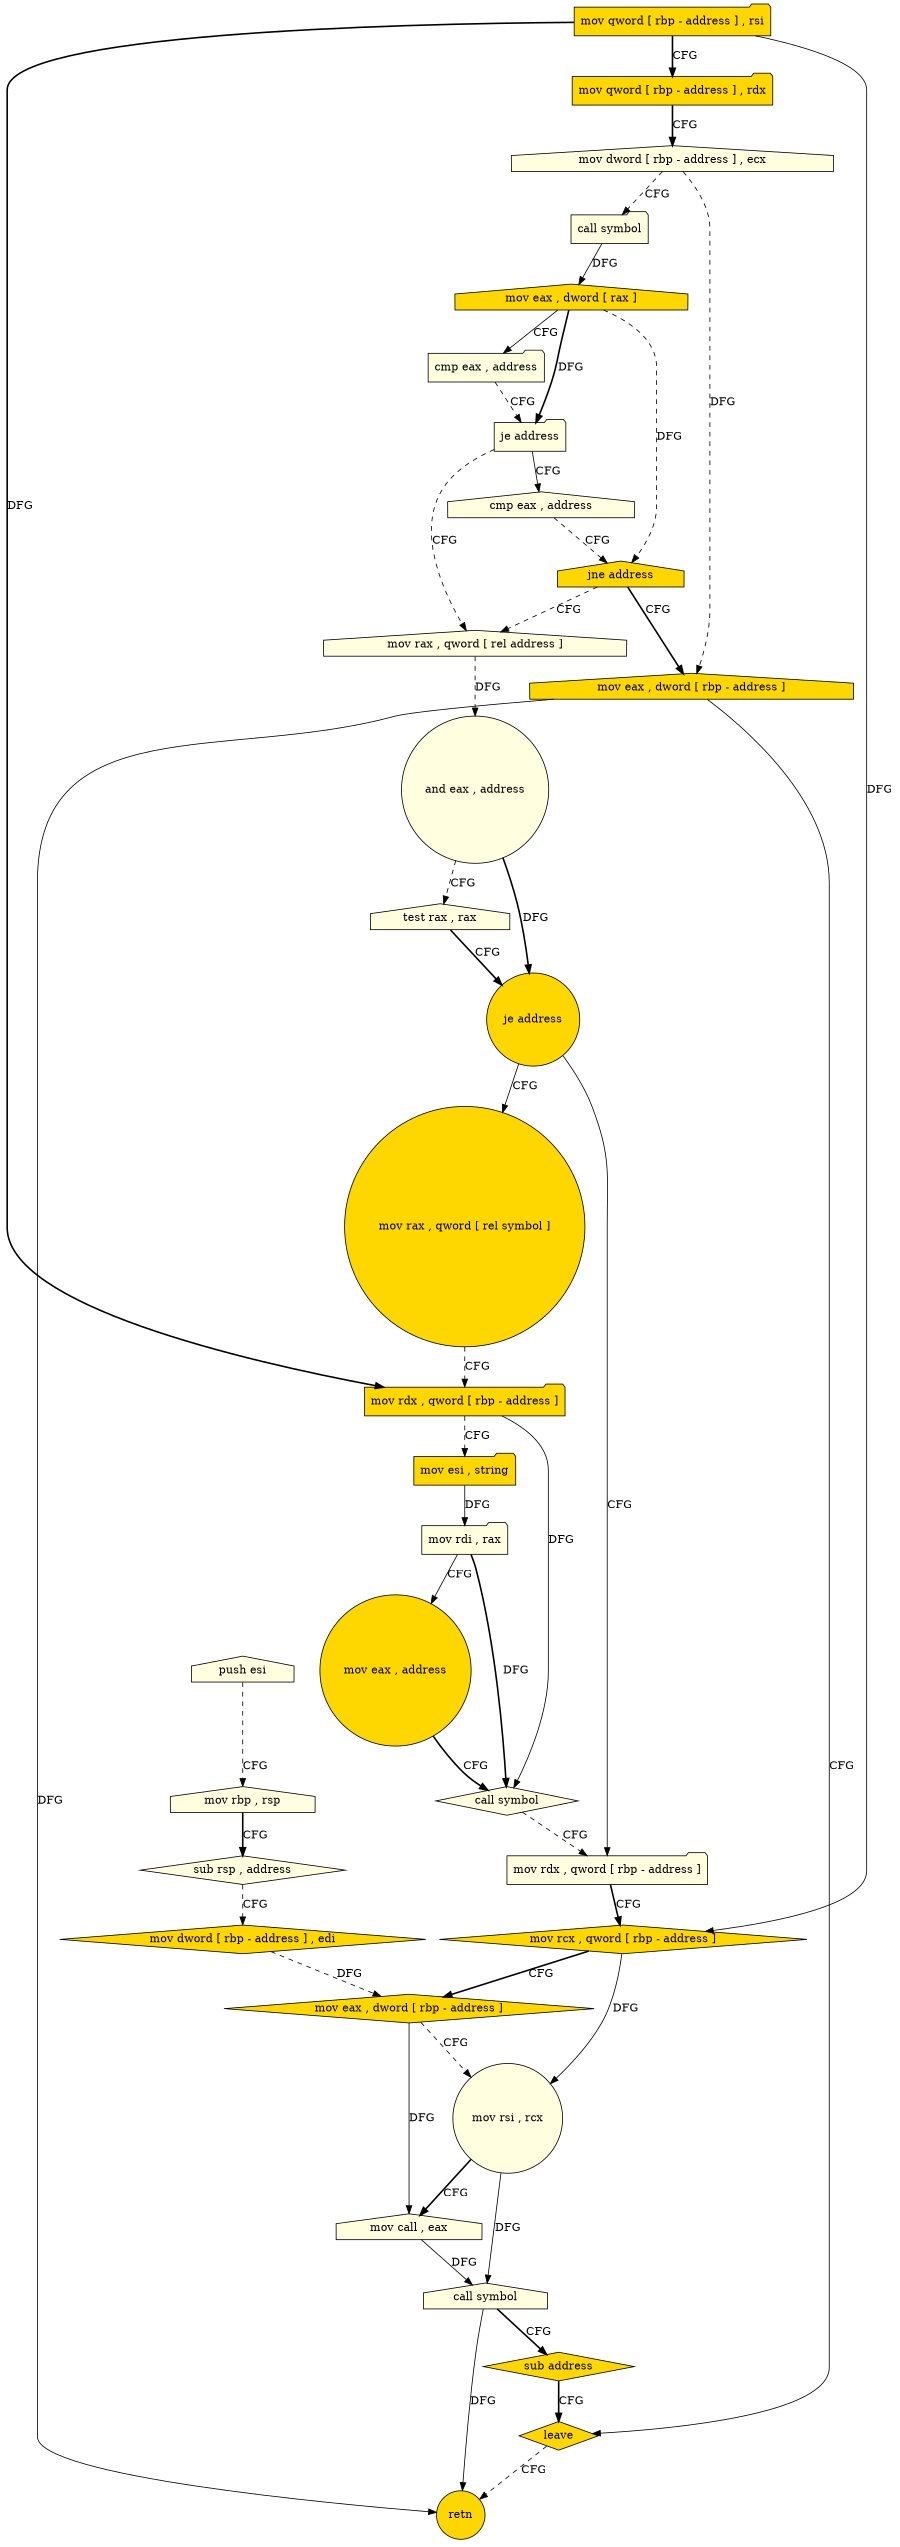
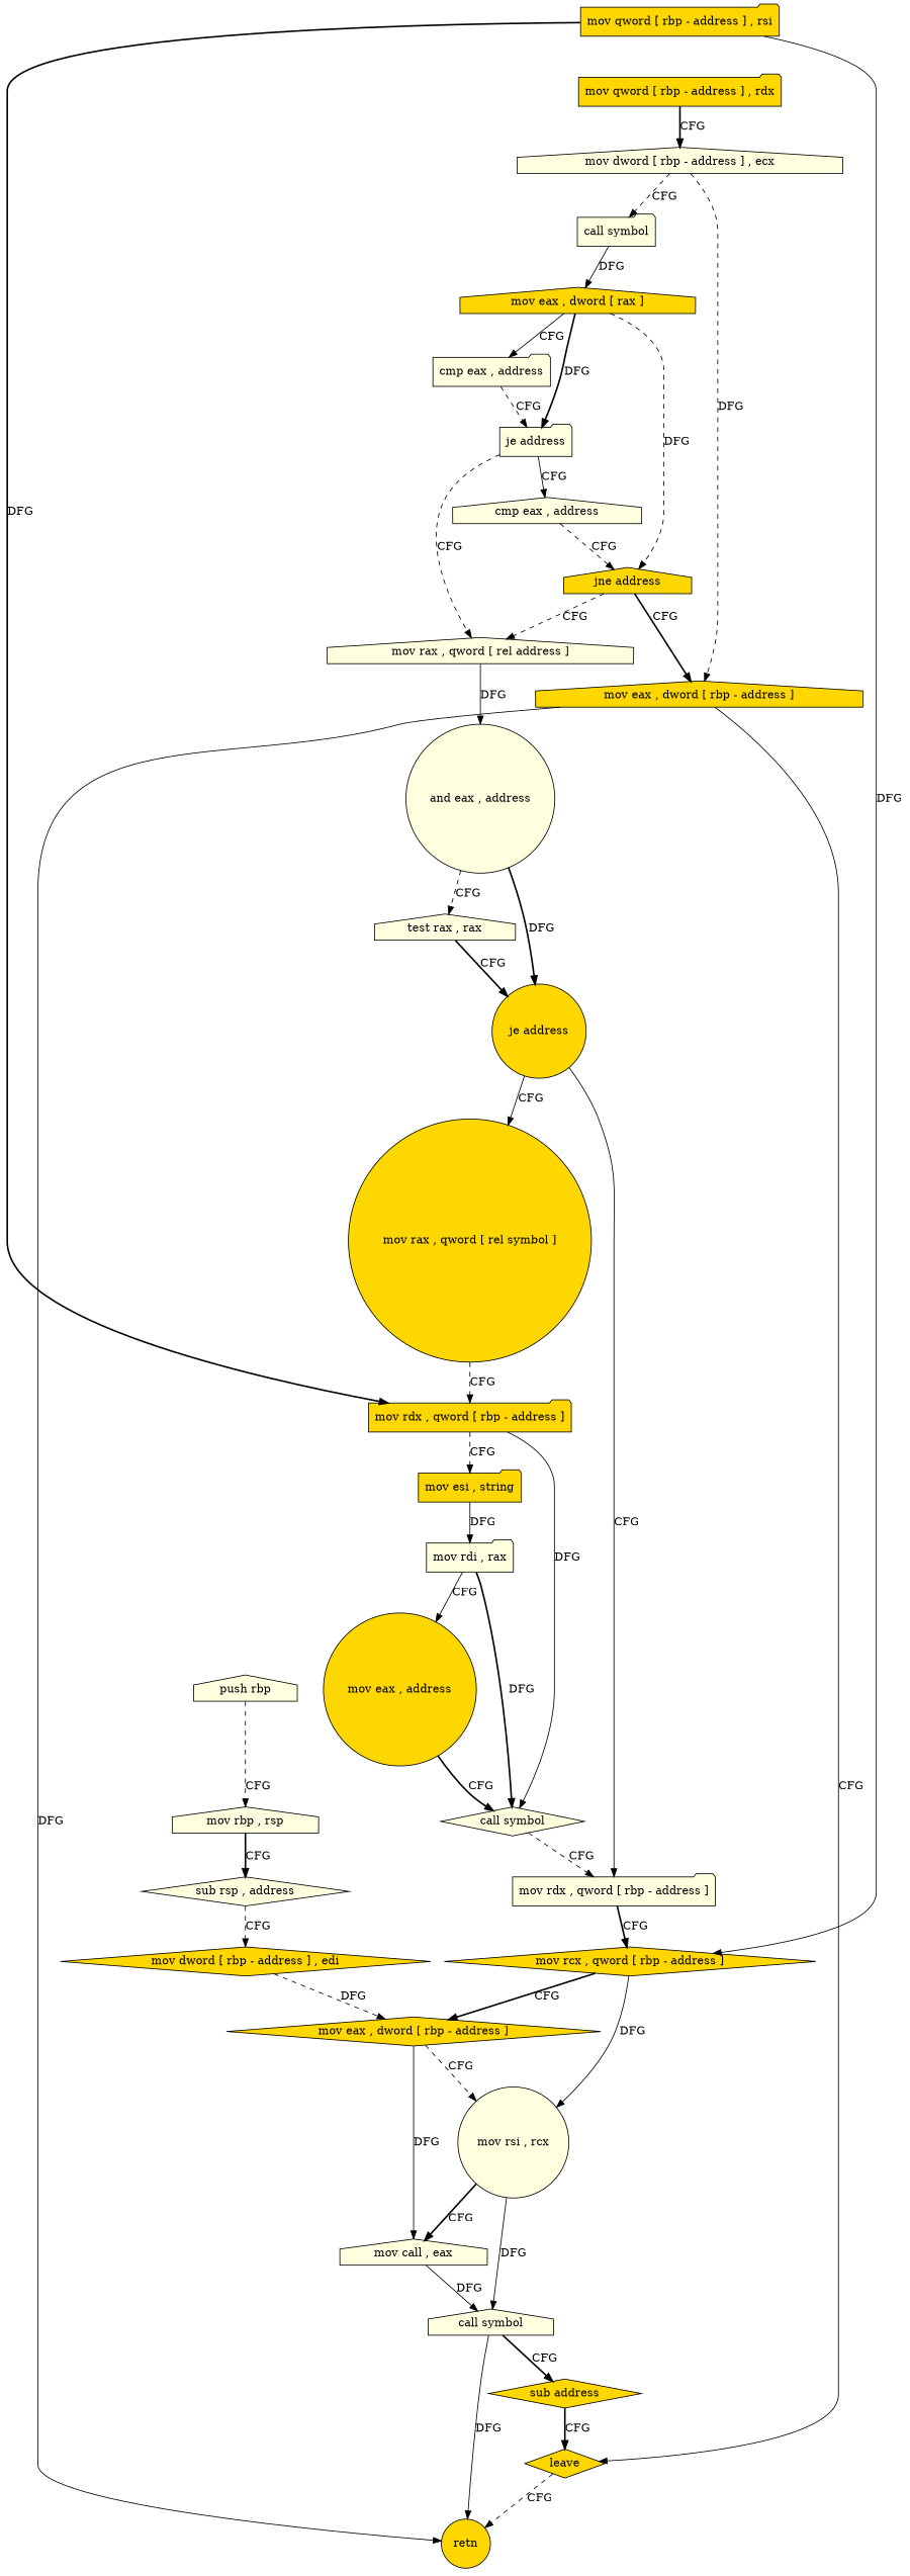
  digraph {
    node [fillcolor=lightyellow shape=house style=filled]
    edge [style=solid]
-   n1 [label="push esi"]
+   n1 [label="push rbp"]
    n2 [label="mov rbp , rsp"]
    n3 [label="sub rsp , address" shape=diamond]
    n4 [fillcolor=gold label="mov dword [ rbp - address ] , edi" shape=diamond]
    n5 [fillcolor=gold label="mov eax , dword [ rbp - address ]" shape=diamond]
    n6 [fillcolor=gold label="mov qword [ rbp - address ] , rsi" shape=folder]
    n7 [fillcolor=gold label="mov qword [ rbp - address ] , rdx" shape=folder]
    n8 [fillcolor=gold label="mov rcx , qword [ rbp - address ]" shape=diamond]
    n9 [fillcolor=gold label="mov rdx , qword [ rbp - address ]" shape=folder]
    n10 [label="mov rsi , rcx" shape=circle]
    n11 [label="mov call , eax"]
    n12 [label="mov dword [ rbp - address ] , ecx"]
    n13 [fillcolor=gold label="mov esi , string" shape=folder]
    n14 [label="call symbol" shape=diamond]
    n15 [label="call symbol" shape=folder]
    n16 [fillcolor=gold label="mov eax , dword [ rbp - address ]"]
    n17 [fillcolor=gold label="mov eax , dword [ rax ]"]
    n18 [fillcolor=gold label=leave shape=diamond]
    n19 [fillcolor=gold label=retn shape=circle]
    n20 [label="cmp eax , address" shape=folder]
    n21 [label="je address" shape=folder]
    n22 [fillcolor=gold label="jne address"]
    n23 [label="mov rax , qword [ rel address ]"]
    n24 [label="cmp eax , address"]
    n25 [label="and eax , address" shape=circle]
    n26 [label="test rax , rax"]
    n27 [fillcolor=gold label="je address" shape=circle]
    n28 [label="mov rdx , qword [ rbp - address ]" shape=folder]
    n29 [fillcolor=gold label="mov rax , qword [ rel symbol ]" shape=circle]
    n30 [label="call symbol"]
    n31 [fillcolor=gold label="sub address" shape=diamond]
    n32 [label="mov rdi , rax" shape=folder]
    n33 [fillcolor=gold label="mov eax , address" shape=circle]
    n1 -> n2 [label=CFG style=dashed]
    n2 -> n3 [label=CFG style=bold]
    n3 -> n4 [label=CFG style=dashed]
    n4 -> n5 [label=DFG style=dashed]
    n5 -> n10 [label=CFG style=dashed]
    n5 -> n11 [label=DFG]
-   n6 -> n7 [label=CFG style=bold]
    n6 -> n8 [label=DFG]
    n6 -> n9 [label=DFG style=bold]
    n7 -> n12 [label=CFG style=bold]
    n8 -> n5 [label=CFG style=bold]
    n8 -> n10 [label=DFG]
    n9 -> n13 [label=CFG style=dashed]
    n9 -> n14 [label=DFG]
    n10 -> n11 [label=CFG style=bold]
    n10 -> n30 [label=DFG]
    n11 -> n30 [label=DFG]
    n12 -> n15 [label=CFG style=dashed]
    n12 -> n16 [label=DFG style=dashed]
    n13 -> n32 [label=DFG]
    n14 -> n28 [label=CFG style=dashed]
    n15 -> n17 [label=DFG]
    n16 -> n18 [label=CFG]
    n16 -> n19 [label=DFG]
    n17 -> n20 [label=CFG]
    n17 -> n21 [label=DFG style=bold]
    n17 -> n22 [label=DFG style=dashed]
    n18 -> n19 [label=CFG style=dashed]
    n20 -> n21 [label=CFG style=dashed]
    n21 -> n23 [label=CFG style=dashed]
    n21 -> n24 [label=CFG]
    n22 -> n16 [label=CFG style=bold]
    n22 -> n23 [label=CFG style=dashed]
-   n23 -> n25 [label=DFG style=dashed]
+   n23 -> n25 [label=DFG]
    n24 -> n22 [label=CFG style=dashed]
    n25 -> n26 [label=CFG style=dashed]
    n25 -> n27 [label=DFG style=bold]
    n26 -> n27 [label=CFG style=bold]
    n27 -> n28 [label=CFG]
    n27 -> n29 [label=CFG]
    n28 -> n8 [label=CFG style=bold]
    n29 -> n9 [label=CFG style=dashed]
    n30 -> n19 [label=DFG]
    n30 -> n31 [label=CFG style=bold]
    n31 -> n18 [label=CFG style=bold]
    n32 -> n14 [label=DFG style=bold]
    n32 -> n33 [label=CFG]
    n33 -> n14 [label=CFG style=bold]
  }
